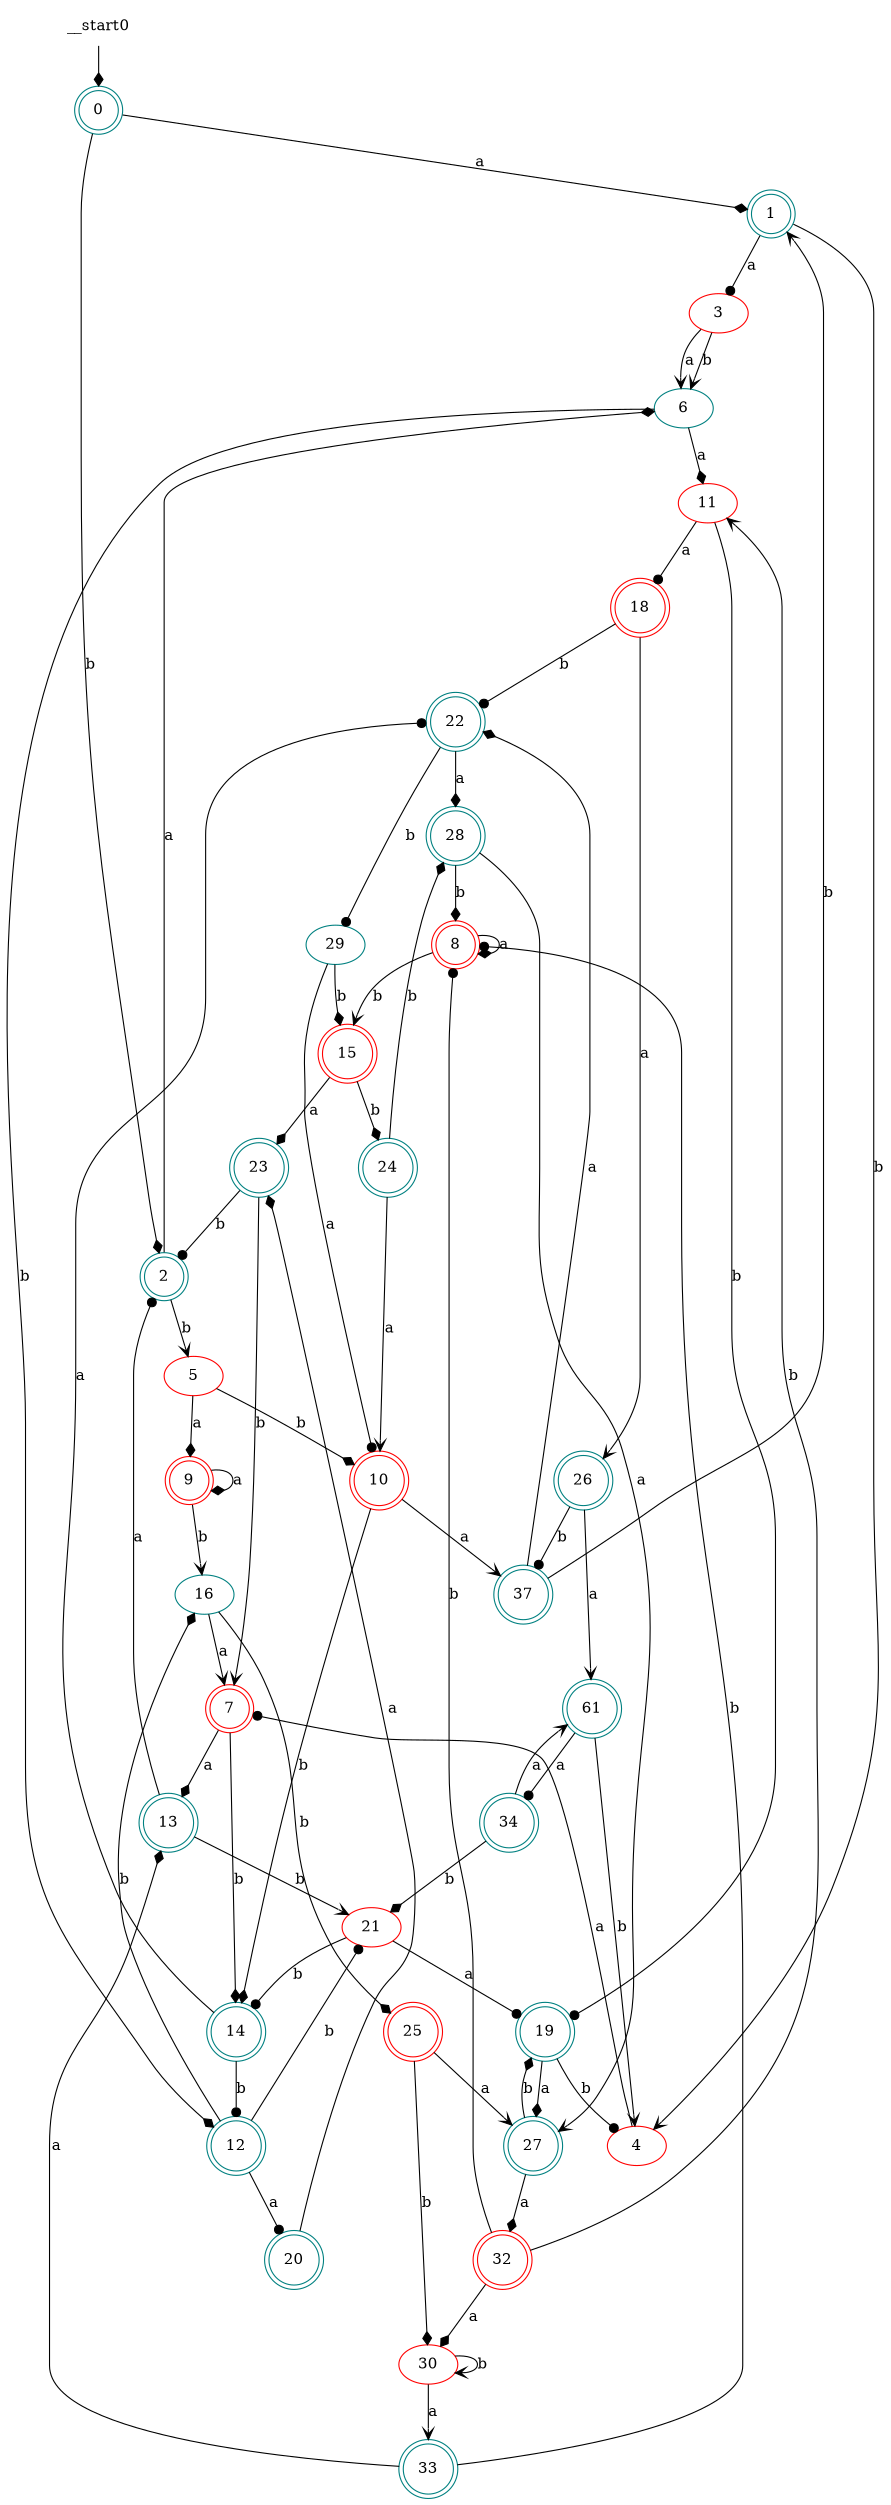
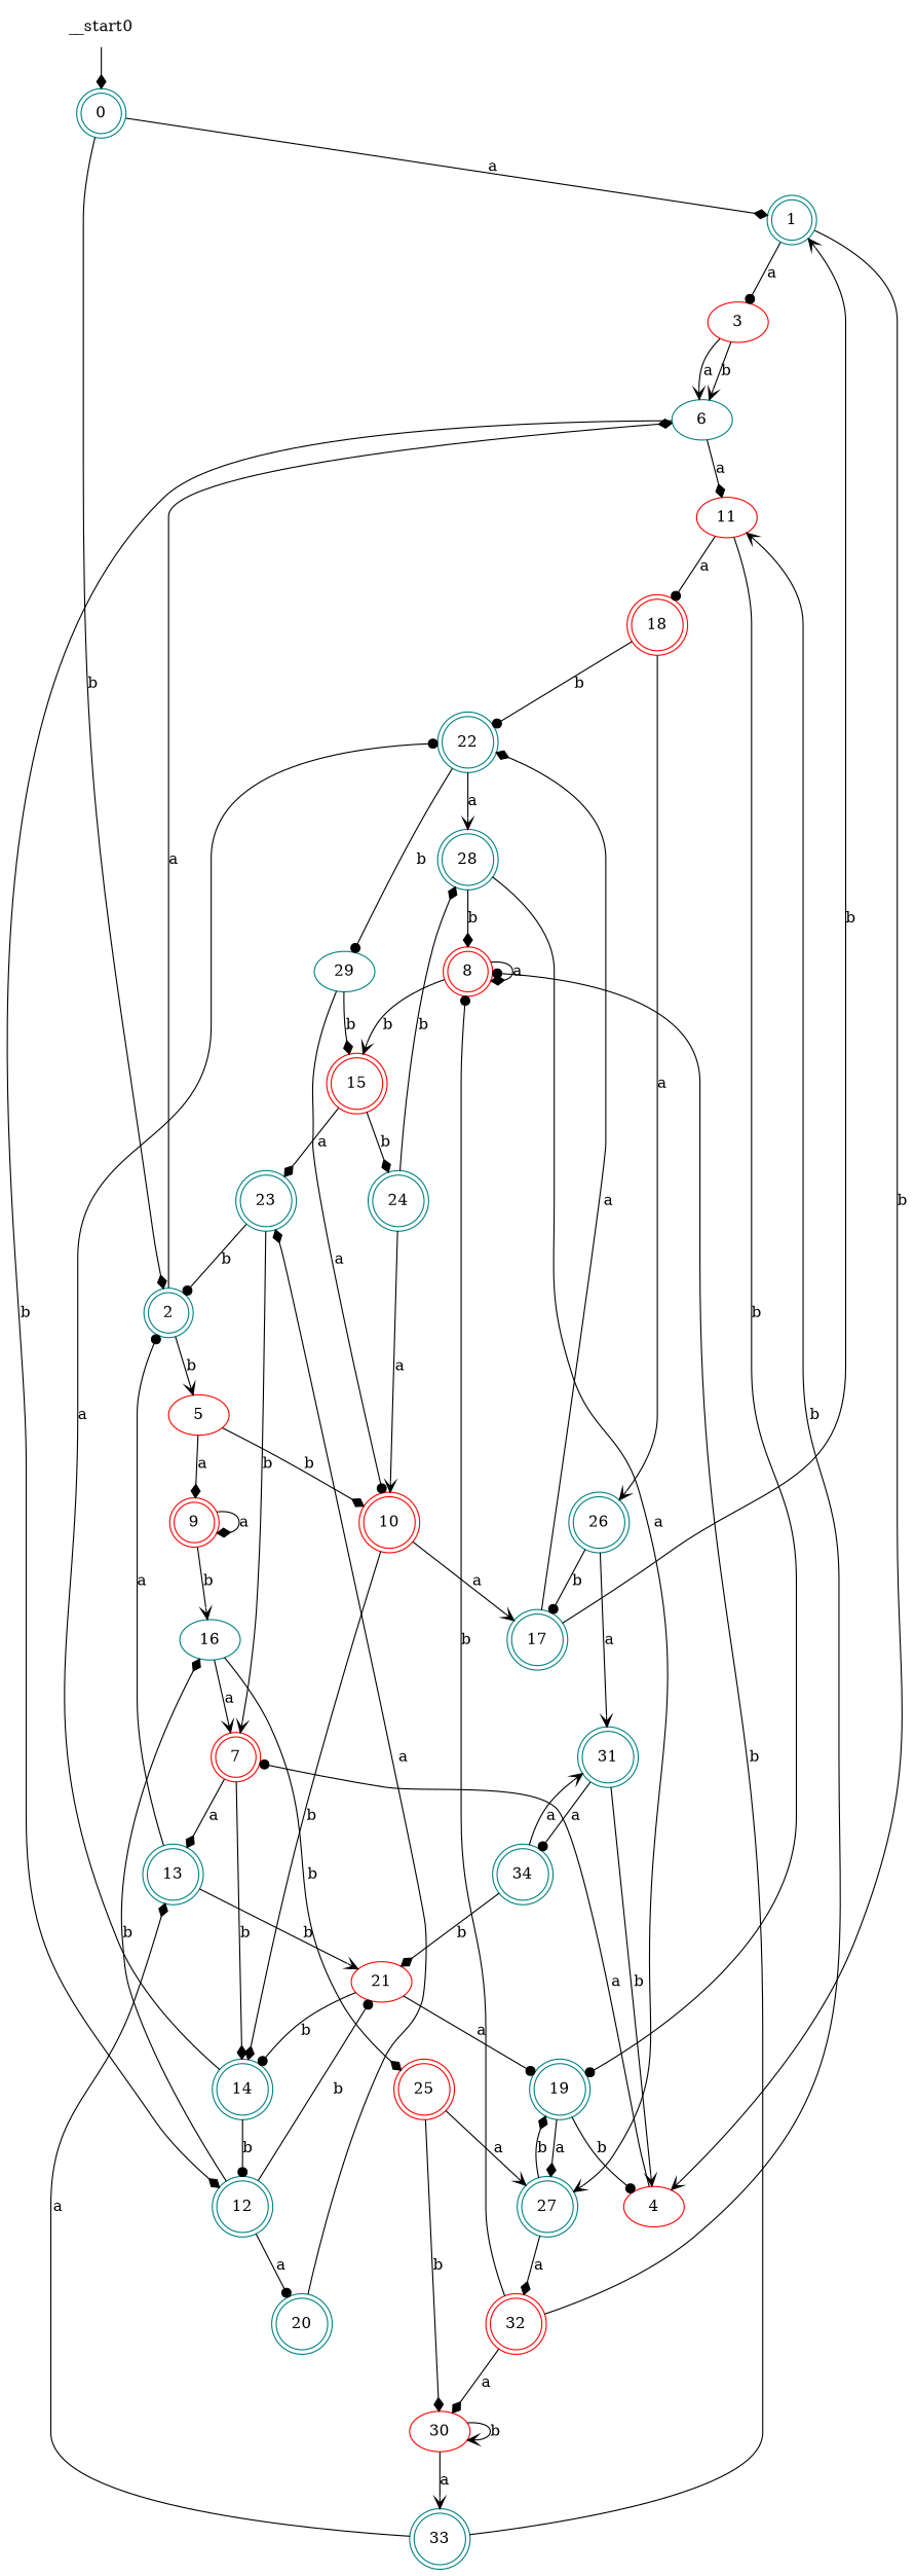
  digraph {
    node [color=teal shape=doublecircle]
    edge [arrowhead=diamond]
    __start0 [shape=none]
    0
    1
    2
    3 [color=red shape=""]
    4 [color=red shape=""]
    5 [color=red shape=""]
    6 [shape=""]
    7 [color=red]
    9 [color=red]
    10 [color=red]
    11 [color=red shape=""]
    12
    13
    14
    8 [color=red]
    15 [color=red]
    16 [shape=""]
-   17 [label=37]
+   17
    18 [color=red]
    19
    20
    21 [color=red shape=""]
    22
    23
    24
    25 [color=red]
    26
    27
    28
    29 [shape=""]
    30 [color=red shape=""]
-   31 [label=61]
+   31
    32 [color=red]
    33
    34
    __start0 -> 0
    0 -> 1 [label=a]
    0 -> 2 [label=b]
    1 -> 3 [arrowhead=dot label=a]
    1 -> 4 [arrowhead=vee label=b]
    2 -> 5 [arrowhead=vee label=b]
    2 -> 6 [label=a]
    3 -> 6 [arrowhead=vee label=a]
    3 -> 6 [arrowhead=vee label=b]
    4 -> 7 [arrowhead=dot label=a]
    5 -> 9 [label=a]
    5 -> 10 [label=b]
    6 -> 11 [label=a]
    6 -> 12 [label=b]
    7 -> 13 [label=a]
    7 -> 14 [label=b]
    9 -> 9 [label=a]
    9 -> 16 [arrowhead=vee label=b]
    10 -> 14 [label=b]
    10 -> 17 [arrowhead=vee label=a]
    11 -> 18 [arrowhead=dot label=a]
    11 -> 19 [arrowhead=dot label=b]
    12 -> 16 [label=b]
    12 -> 20 [arrowhead=dot label=a]
    12 -> 21 [arrowhead=dot label=b]
    13 -> 2 [arrowhead=dot label=a]
    13 -> 21 [arrowhead=vee label=b]
    14 -> 12 [arrowhead=dot label=b]
    14 -> 22 [arrowhead=dot label=a]
    8 -> 8 [label=a]
    8 -> 15 [arrowhead=vee label=b]
    15 -> 23 [label=a]
    15 -> 24 [label=b]
    16 -> 7 [arrowhead=vee label=a]
    16 -> 25 [label=b]
    17 -> 1 [arrowhead=vee label=b]
    17 -> 22 [label=a]
    18 -> 22 [arrowhead=dot label=b]
    18 -> 26 [arrowhead=vee label=a]
    19 -> 4 [arrowhead=dot label=b]
    19 -> 27 [label=a]
    20 -> 23 [label=a]
    21 -> 14 [arrowhead=dot label=b]
    21 -> 19 [arrowhead=dot label=a]
-   22 -> 28 [label=a]
+   22 -> 28 [arrowhead=vee label=a]
    22 -> 29 [arrowhead=dot label=b]
    23 -> 2 [arrowhead=dot label=b]
    23 -> 7 [arrowhead=vee label=b]
    24 -> 10 [arrowhead=vee label=a]
    24 -> 28 [label=b]
    25 -> 27 [arrowhead=vee label=a]
    25 -> 30 [label=b]
    26 -> 17 [arrowhead=dot label=b]
    26 -> 31 [arrowhead=vee label=a]
    27 -> 19 [label=b]
    27 -> 32 [label=a]
    28 -> 8 [label=b]
    28 -> 27 [arrowhead=vee label=a]
    29 -> 10 [arrowhead=dot label=a]
    29 -> 15 [label=b]
    30 -> 30 [arrowhead=vee label=b]
    30 -> 33 [arrowhead=vee label=a]
    31 -> 4 [arrowhead=vee label=b]
    31 -> 34 [arrowhead=dot label=a]
    32 -> 11 [arrowhead=vee label=b]
    32 -> 8 [arrowhead=dot label=b]
    32 -> 30 [label=a]
    33 -> 13 [label=a]
    33 -> 8 [arrowhead=dot label=b]
    34 -> 21 [label=b]
    34 -> 31 [arrowhead=vee label=a]
  }
